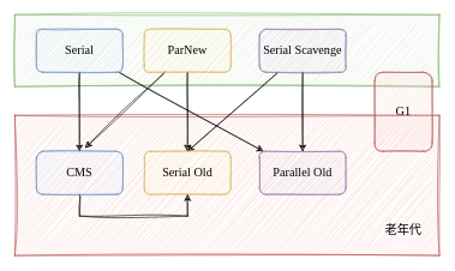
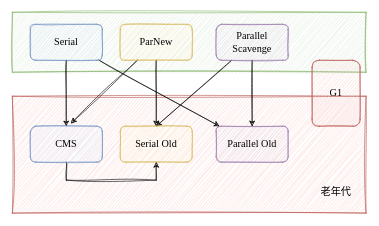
  <mxCell id="0" />
  <mxCell id="1" parent="0" />
  <mxCell id="2" value="" style="rounded=0;whiteSpace=wrap;html=1;sketch=1;curveFitting=1;jiggle=2;fillColor=#d5e8d4;strokeColor=#82b366;" vertex="1" parent="1"><mxGeometry x="20" y="20" width="590" height="100" as="geometry" /></mxCell>
  <mxCell id="3" value="" style="rounded=0;whiteSpace=wrap;html=1;sketch=1;curveFitting=1;jiggle=2;fillColor=#f8cecc;strokeColor=#b85450;" vertex="1" parent="1"><mxGeometry x="20" y="160" width="590" height="195" as="geometry" /></mxCell>
  <mxCell id="4" style="edgeStyle=orthogonalEdgeStyle;rounded=0;orthogonalLoop=1;jettySize=auto;html=1;fontSize=17;sketch=1;curveFitting=1;jiggle=2;" edge="1" parent="1" source="6" target="14"><mxGeometry relative="1" as="geometry" /></mxCell>
  <mxCell id="5" style="edgeStyle=none;rounded=0;orthogonalLoop=1;jettySize=auto;html=1;fontSize=17;sketch=1;curveFitting=1;jiggle=2;" edge="1" parent="1" source="6" target="16"><mxGeometry relative="1" as="geometry" /></mxCell>
  <mxCell id="6" value="&lt;font style=&quot;font-size: 17px;&quot;&gt;Serial&lt;/font&gt;" style="rounded=1;whiteSpace=wrap;html=1;sketch=1;fillColor=#dae8fc;strokeColor=#6c8ebf;fontFamily=Comic Sans MS;" vertex="1" parent="1"><mxGeometry x="50" y="40" width="120" height="60" as="geometry" /></mxCell>
  <mxCell id="7" style="rounded=0;orthogonalLoop=1;jettySize=auto;html=1;entryX=0.567;entryY=-0.083;entryDx=0;entryDy=0;fontSize=17;entryPerimeter=0;sketch=1;curveFitting=1;jiggle=2;" edge="1" parent="1" source="9" target="14"><mxGeometry relative="1" as="geometry" /></mxCell>
  <mxCell id="8" style="edgeStyle=orthogonalEdgeStyle;rounded=0;sketch=1;orthogonalLoop=1;jettySize=auto;html=1;fontSize=17;" edge="1" parent="1" source="9" target="15"><mxGeometry relative="1" as="geometry" /></mxCell>
  <mxCell id="9" value="&lt;font style=&quot;font-size: 17px;&quot;&gt;ParNew&lt;/font&gt;" style="rounded=1;whiteSpace=wrap;html=1;sketch=1;fillColor=#fff2cc;strokeColor=#d6b656;fontFamily=Comic Sans MS;" vertex="1" parent="1"><mxGeometry x="200" y="40" width="120" height="60" as="geometry" /></mxCell>
  <mxCell id="10" style="rounded=0;sketch=1;orthogonalLoop=1;jettySize=auto;html=1;entryX=0.5;entryY=0;entryDx=0;entryDy=0;fontSize=17;" edge="1" parent="1" source="12" target="15"><mxGeometry relative="1" as="geometry" /></mxCell>
  <mxCell id="11" style="edgeStyle=none;rounded=0;sketch=1;orthogonalLoop=1;jettySize=auto;html=1;fontSize=17;" edge="1" parent="1" source="12" target="16"><mxGeometry relative="1" as="geometry" /></mxCell>
- <mxCell id="12" value="&lt;font style=&quot;font-size: 17px;&quot;&gt;Serial Scavenge&lt;/font&gt;" style="rounded=1;whiteSpace=wrap;html=1;sketch=1;fillColor=#e1d5e7;strokeColor=#9673a6;fontFamily=Comic Sans MS;" vertex="1" parent="1"><mxGeometry x="360" y="40" width="120" height="60" as="geometry" /></mxCell>
+ <mxCell id="12" value="&lt;font style=&quot;font-size: 17px;&quot;&gt;Parallel Scavenge&lt;/font&gt;" style="rounded=1;whiteSpace=wrap;html=1;sketch=1;fillColor=#e1d5e7;strokeColor=#9673a6;fontFamily=Comic Sans MS;" vertex="1" parent="1"><mxGeometry x="360" y="40" width="120" height="60" as="geometry" /></mxCell>
  <mxCell id="13" style="edgeStyle=orthogonalEdgeStyle;rounded=0;orthogonalLoop=1;jettySize=auto;html=1;entryX=0.5;entryY=1;entryDx=0;entryDy=0;fontSize=17;exitX=0.5;exitY=1;exitDx=0;exitDy=0;sketch=1;curveFitting=1;jiggle=2;" edge="1" parent="1" source="14" target="15"><mxGeometry relative="1" as="geometry"><Array as="points"><mxPoint x="110" y="300" /><mxPoint x="260" y="300" /></Array></mxGeometry></mxCell>
  <mxCell id="14" value="&lt;font style=&quot;font-size: 17px;&quot;&gt;CMS&lt;/font&gt;" style="rounded=1;whiteSpace=wrap;html=1;sketch=1;fillColor=#dae8fc;strokeColor=#6c8ebf;fontFamily=Comic Sans MS;" vertex="1" parent="1"><mxGeometry x="50" y="210" width="120" height="60" as="geometry" /></mxCell>
  <mxCell id="15" value="&lt;font style=&quot;font-size: 17px;&quot;&gt;Serial Old&lt;/font&gt;" style="rounded=1;whiteSpace=wrap;html=1;sketch=1;fillColor=#fff2cc;strokeColor=#d6b656;fontFamily=Comic Sans MS;" vertex="1" parent="1"><mxGeometry x="200" y="210" width="120" height="60" as="geometry" /></mxCell>
  <mxCell id="16" value="&lt;font style=&quot;font-size: 17px;&quot;&gt;Parallel Old&lt;/font&gt;" style="rounded=1;whiteSpace=wrap;html=1;sketch=1;fillColor=#e1d5e7;strokeColor=#9673a6;fontFamily=Comic Sans MS;" vertex="1" parent="1"><mxGeometry x="360" y="210" width="120" height="60" as="geometry" /></mxCell>
  <mxCell id="17" value="&lt;font style=&quot;font-size: 17px;&quot;&gt;G1&lt;/font&gt;" style="rounded=1;whiteSpace=wrap;html=1;sketch=1;fillColor=#f8cecc;strokeColor=#b85450;fontFamily=Comic Sans MS;" vertex="1" parent="1"><mxGeometry x="520" y="100" width="80" height="110" as="geometry" /></mxCell>
  <mxCell id="18" value="&lt;font face=&quot;Comic Sans MS&quot;&gt;老年代&lt;/font&gt;" style="text;html=1;strokeColor=none;fillColor=none;align=center;verticalAlign=middle;whiteSpace=wrap;rounded=0;fontSize=17;" vertex="1" parent="1"><mxGeometry x="525" y="300" width="70" height="40" as="geometry" /></mxCell>
